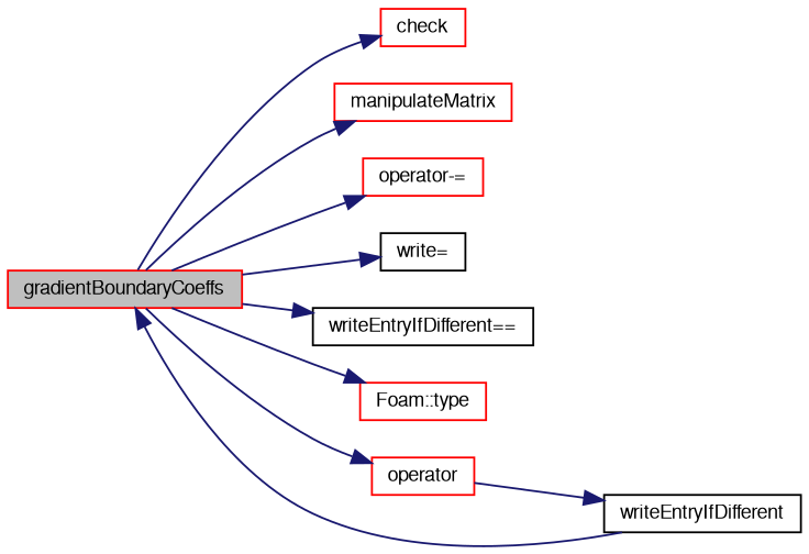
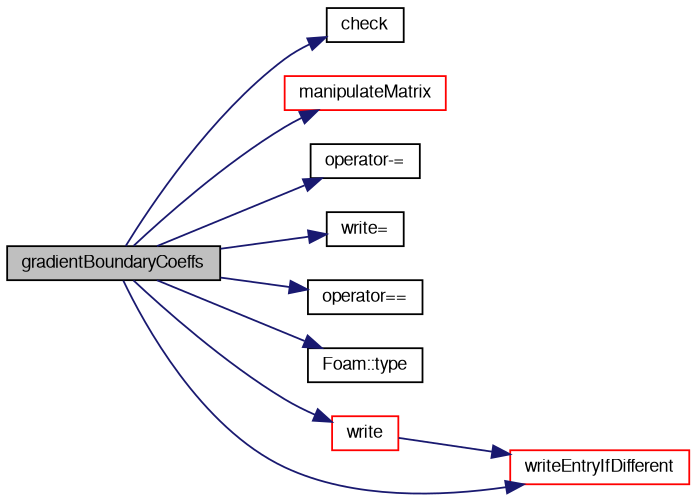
  digraph {
    rankdir=LR
    node [color=red fontname=FreeSans fontsize=10 shape=record]
    edge [color=midnightblue fontname=FreeSans fontsize=10 labelfontname=FreeSans labelfontsize=10 style=solid]
-   n1 [fillcolor=grey75 fontcolor=black height=0.2 label=gradientBoundaryCoeffs style=filled width=0.4]
-   n2 [height=0.2 label=check width=0.4]
+   n1 [color=black fillcolor=grey75 fontcolor=black height=0.2 label=gradientBoundaryCoeffs style=filled width=0.4]
+   n2 [color=black height=0.2 label=check width=0.4]
    n3 [height=0.2 label=manipulateMatrix width=0.4]
-   n4 [height=0.2 label="operator-=" width=0.4]
+   n4 [color=black height=0.2 label="operator-=" width=0.4]
    n5 [color=black height=0.2 label="write=" width=0.4]
-   n6 [color=black height=0.2 label="writeEntryIfDifferent==" width=0.4]
-   n7 [height=0.2 label="Foam::type" width=0.4]
-   n8 [height=0.2 label=operator width=0.4]
-   n9 [color=black height=0.2 label=writeEntryIfDifferent width=0.4]
+   n6 [color=black height=0.2 label="operator==" width=0.4]
+   n7 [color=black height=0.2 label="Foam::type" width=0.4]
+   n8 [height=0.2 label=write width=0.4]
+   n9 [height=0.2 label=writeEntryIfDifferent width=0.4]
    n1 -> n2
    n1 -> n3
    n1 -> n4
    n1 -> n5
    n1 -> n6
    n1 -> n7
    n1 -> n8
-   n9 -> n1
+   n1 -> n9
    n8 -> n9
  }
